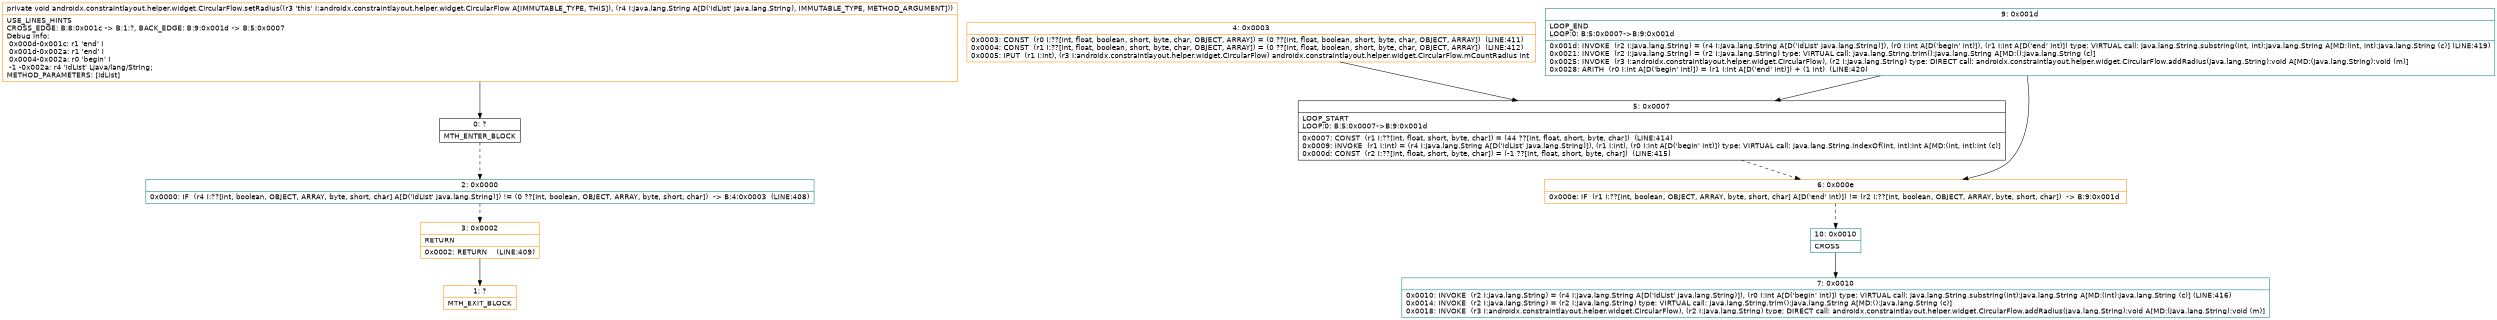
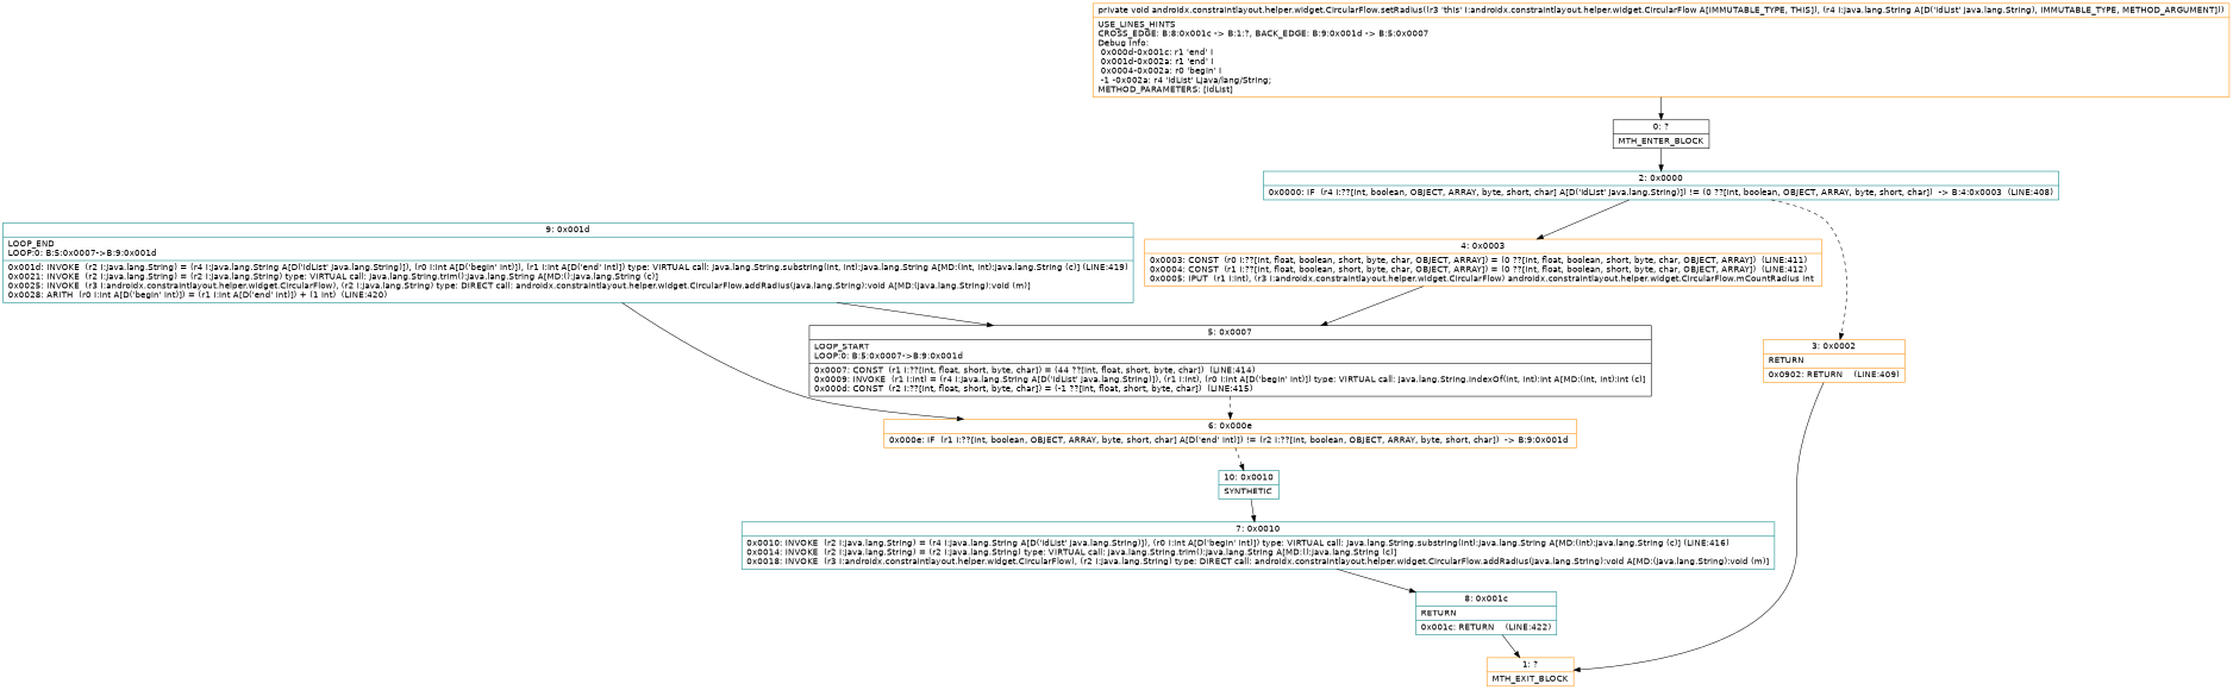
  digraph {
    fontname="DejaVu Sans"
    node [color=teal fontname="DejaVu Sans" shape=record]
    edge [fontname="DejaVu Sans"]
    n1 [color=black label="{0\:\ ?|MTH_ENTER_BLOCK\l}"]
    n2 [label="{2\:\ 0x0000|0x0000: IF  (r4 I:??[int, boolean, OBJECT, ARRAY, byte, short, char] A[D('idList' java.lang.String)]) != (0 ??[int, boolean, OBJECT, ARRAY, byte, short, char])  \-\> B:4:0x0003  (LINE:408)\l}"]
-   n3 [color=darkorange label="{3\:\ 0x0002|RETURN\l|0x0002: RETURN    (LINE:409)\l}"]
+   n3 [color=darkorange label="{3\:\ 0x0002|RETURN\l|0x0902: RETURN    (LINE:409)\l}"]
    n4 [color=darkorange label="{4\:\ 0x0003|0x0003: CONST  (r0 I:??[int, float, boolean, short, byte, char, OBJECT, ARRAY]) = (0 ??[int, float, boolean, short, byte, char, OBJECT, ARRAY])  (LINE:411)\l0x0004: CONST  (r1 I:??[int, float, boolean, short, byte, char, OBJECT, ARRAY]) = (0 ??[int, float, boolean, short, byte, char, OBJECT, ARRAY])  (LINE:412)\l0x0005: IPUT  (r1 I:int), (r3 I:androidx.constraintlayout.helper.widget.CircularFlow) androidx.constraintlayout.helper.widget.CircularFlow.mCountRadius int \l}"]
    n5 [color=darkorange label="{1\:\ ?|MTH_EXIT_BLOCK\l}"]
    n6 [color=black label="{5\:\ 0x0007|LOOP_START\lLOOP:0: B:5:0x0007\-\>B:9:0x001d\l|0x0007: CONST  (r1 I:??[int, float, short, byte, char]) = (44 ??[int, float, short, byte, char])  (LINE:414)\l0x0009: INVOKE  (r1 I:int) = (r4 I:java.lang.String A[D('idList' java.lang.String)]), (r1 I:int), (r0 I:int A[D('begin' int)]) type: VIRTUAL call: java.lang.String.indexOf(int, int):int A[MD:(int, int):int (c)]\l0x000d: CONST  (r2 I:??[int, float, short, byte, char]) = (\-1 ??[int, float, short, byte, char])  (LINE:415)\l}"]
    n7 [color=darkorange label="{6\:\ 0x000e|0x000e: IF  (r1 I:??[int, boolean, OBJECT, ARRAY, byte, short, char] A[D('end' int)]) != (r2 I:??[int, boolean, OBJECT, ARRAY, byte, short, char])  \-\> B:9:0x001d \l}"]
-   n8 [label="{10\:\ 0x0010|CROSS\l}"]
+   n8 [label="{10\:\ 0x0010|SYNTHETIC\l}"]
    n9 [label="{9\:\ 0x001d|LOOP_END\lLOOP:0: B:5:0x0007\-\>B:9:0x001d\l|0x001d: INVOKE  (r2 I:java.lang.String) = (r4 I:java.lang.String A[D('idList' java.lang.String)]), (r0 I:int A[D('begin' int)]), (r1 I:int A[D('end' int)]) type: VIRTUAL call: java.lang.String.substring(int, int):java.lang.String A[MD:(int, int):java.lang.String (c)] (LINE:419)\l0x0021: INVOKE  (r2 I:java.lang.String) = (r2 I:java.lang.String) type: VIRTUAL call: java.lang.String.trim():java.lang.String A[MD:():java.lang.String (c)]\l0x0025: INVOKE  (r3 I:androidx.constraintlayout.helper.widget.CircularFlow), (r2 I:java.lang.String) type: DIRECT call: androidx.constraintlayout.helper.widget.CircularFlow.addRadius(java.lang.String):void A[MD:(java.lang.String):void (m)]\l0x0028: ARITH  (r0 I:int A[D('begin' int)]) = (r1 I:int A[D('end' int)]) + (1 int)  (LINE:420)\l}"]
    n10 [label="{7\:\ 0x0010|0x0010: INVOKE  (r2 I:java.lang.String) = (r4 I:java.lang.String A[D('idList' java.lang.String)]), (r0 I:int A[D('begin' int)]) type: VIRTUAL call: java.lang.String.substring(int):java.lang.String A[MD:(int):java.lang.String (c)] (LINE:416)\l0x0014: INVOKE  (r2 I:java.lang.String) = (r2 I:java.lang.String) type: VIRTUAL call: java.lang.String.trim():java.lang.String A[MD:():java.lang.String (c)]\l0x0018: INVOKE  (r3 I:androidx.constraintlayout.helper.widget.CircularFlow), (r2 I:java.lang.String) type: DIRECT call: androidx.constraintlayout.helper.widget.CircularFlow.addRadius(java.lang.String):void A[MD:(java.lang.String):void (m)]\l}"]
+   n11 [label="{8\:\ 0x001c|RETURN\l|0x001c: RETURN    (LINE:422)\l}"]
    n12 [color=darkorange label="{private void androidx.constraintlayout.helper.widget.CircularFlow.setRadius((r3 'this' I:androidx.constraintlayout.helper.widget.CircularFlow A[IMMUTABLE_TYPE, THIS]), (r4 I:java.lang.String A[D('idList' java.lang.String), IMMUTABLE_TYPE, METHOD_ARGUMENT]))  | USE_LINES_HINTS\lCROSS_EDGE: B:8:0x001c \-\> B:1:?, BACK_EDGE: B:9:0x001d \-\> B:5:0x0007\lDebug Info:\l  0x000d\-0x001c: r1 'end' I\l  0x001d\-0x002a: r1 'end' I\l  0x0004\-0x002a: r0 'begin' I\l  \-1 \-0x002a: r4 'idList' Ljava\/lang\/String;\lMETHOD_PARAMETERS: [idList]\l}"]
-   n1 -> n2 [style=dashed]
+   n1 -> n2
    n2 -> n3 [style=dashed]
+   n2 -> n4
    n3 -> n5
    n4 -> n6
    n6 -> n7 [style=dashed]
    n7 -> n8 [style=dashed]
    n8 -> n10
    n9 -> n6
    n9 -> n7
+   n10 -> n11
+   n11 -> n5
    n12 -> n1
  }
